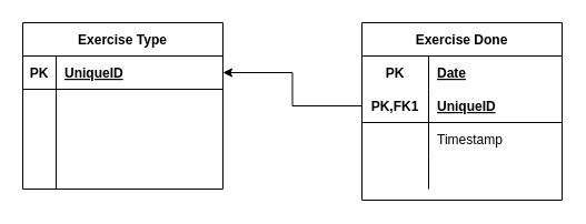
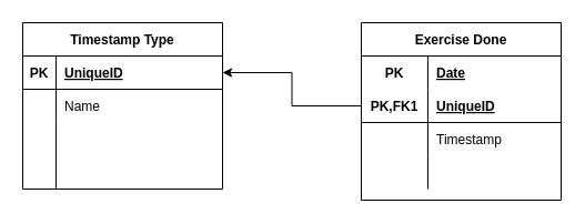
  <mxCell id="0" />
  <mxCell id="1" parent="0" />
- <mxCell id="2" value="Exercise Type" style="shape=table;startSize=30;container=1;collapsible=1;childLayout=tableLayout;fixedRows=1;rowLines=0;fontStyle=1;align=center;resizeLast=1;" vertex="1" parent="1"><mxGeometry x="20" y="20" width="180" height="150" as="geometry" /></mxCell>
+ <mxCell id="2" value="Timestamp Type" style="shape=table;startSize=30;container=1;collapsible=1;childLayout=tableLayout;fixedRows=1;rowLines=0;fontStyle=1;align=center;resizeLast=1;" vertex="1" parent="1"><mxGeometry x="20" y="20" width="180" height="150" as="geometry" /></mxCell>
  <mxCell id="3" value="" style="shape=partialRectangle;collapsible=0;dropTarget=0;pointerEvents=0;fillColor=none;top=0;left=0;bottom=1;right=0;points=[[0,0.5],[1,0.5]];portConstraint=eastwest;" vertex="1" parent="2"><mxGeometry y="30" width="180" height="30" as="geometry" /></mxCell>
  <mxCell id="4" value="PK" style="shape=partialRectangle;connectable=0;fillColor=none;top=0;left=0;bottom=0;right=0;fontStyle=1;overflow=hidden;" vertex="1" parent="3"><mxGeometry width="30" height="30" as="geometry" /></mxCell>
  <mxCell id="5" value="UniqueID" style="shape=partialRectangle;connectable=0;fillColor=none;top=0;left=0;bottom=0;right=0;align=left;spacingLeft=6;fontStyle=5;overflow=hidden;" vertex="1" parent="3"><mxGeometry x="30" width="150" height="30" as="geometry" /></mxCell>
  <mxCell id="6" value="" style="shape=partialRectangle;collapsible=0;dropTarget=0;pointerEvents=0;fillColor=none;top=0;left=0;bottom=0;right=0;points=[[0,0.5],[1,0.5]];portConstraint=eastwest;" vertex="1" parent="2"><mxGeometry y="60" width="180" height="30" as="geometry" /></mxCell>
  <mxCell id="7" value="" style="shape=partialRectangle;connectable=0;fillColor=none;top=0;left=0;bottom=0;right=0;editable=1;overflow=hidden;" vertex="1" parent="6"><mxGeometry width="30" height="30" as="geometry" /></mxCell>
+ <mxCell id="8" value="Name" style="shape=partialRectangle;connectable=0;fillColor=none;top=0;left=0;bottom=0;right=0;align=left;spacingLeft=6;overflow=hidden;" vertex="1" parent="6"><mxGeometry x="30" width="150" height="30" as="geometry" /></mxCell>
  <mxCell id="9" value="" style="shape=partialRectangle;collapsible=0;dropTarget=0;pointerEvents=0;fillColor=none;top=0;left=0;bottom=0;right=0;points=[[0,0.5],[1,0.5]];portConstraint=eastwest;" vertex="1" parent="2"><mxGeometry y="90" width="180" height="30" as="geometry" /></mxCell>
  <mxCell id="10" value="" style="shape=partialRectangle;connectable=0;fillColor=none;top=0;left=0;bottom=0;right=0;editable=1;overflow=hidden;" vertex="1" parent="9"><mxGeometry width="30" height="30" as="geometry" /></mxCell>
  <mxCell id="11" value="" style="shape=partialRectangle;collapsible=0;dropTarget=0;pointerEvents=0;fillColor=none;top=0;left=0;bottom=0;right=0;points=[[0,0.5],[1,0.5]];portConstraint=eastwest;" vertex="1" parent="2"><mxGeometry y="120" width="180" height="30" as="geometry" /></mxCell>
  <mxCell id="12" value="" style="shape=partialRectangle;connectable=0;fillColor=none;top=0;left=0;bottom=0;right=0;editable=1;overflow=hidden;" vertex="1" parent="11"><mxGeometry width="30" height="30" as="geometry" /></mxCell>
  <mxCell id="13" value="" style="shape=partialRectangle;connectable=0;fillColor=none;top=0;left=0;bottom=0;right=0;align=left;spacingLeft=6;overflow=hidden;" vertex="1" parent="11"><mxGeometry x="30" width="150" height="30" as="geometry" /></mxCell>
  <mxCell id="14" style="edgeStyle=orthogonalEdgeStyle;rounded=0;orthogonalLoop=1;jettySize=auto;html=1;exitX=0;exitY=0.5;exitDx=0;exitDy=0;entryX=1;entryY=0.5;entryDx=0;entryDy=0;" edge="1" parent="1" source="19" target="3"><mxGeometry relative="1" as="geometry" /></mxCell>
  <mxCell id="15" value="Exercise Done" style="shape=table;startSize=30;container=1;collapsible=1;childLayout=tableLayout;fixedRows=1;rowLines=0;fontStyle=1;align=center;resizeLast=1;" vertex="1" parent="1"><mxGeometry x="325" y="20" width="180" height="160" as="geometry" /></mxCell>
  <mxCell id="16" value="" style="shape=partialRectangle;collapsible=0;dropTarget=0;pointerEvents=0;fillColor=none;top=0;left=0;bottom=0;right=0;points=[[0,0.5],[1,0.5]];portConstraint=eastwest;" vertex="1" parent="15"><mxGeometry y="30" width="180" height="30" as="geometry" /></mxCell>
  <mxCell id="17" value="PK" style="shape=partialRectangle;connectable=0;fillColor=none;top=0;left=0;bottom=0;right=0;fontStyle=1;overflow=hidden;" vertex="1" parent="16"><mxGeometry width="60" height="30" as="geometry" /></mxCell>
  <mxCell id="18" value="Date" style="shape=partialRectangle;connectable=0;fillColor=none;top=0;left=0;bottom=0;right=0;align=left;spacingLeft=6;fontStyle=5;overflow=hidden;" vertex="1" parent="16"><mxGeometry x="60" width="120" height="30" as="geometry" /></mxCell>
  <mxCell id="19" value="" style="shape=partialRectangle;collapsible=0;dropTarget=0;pointerEvents=0;fillColor=none;top=0;left=0;bottom=1;right=0;points=[[0,0.5],[1,0.5]];portConstraint=eastwest;" vertex="1" parent="15"><mxGeometry y="60" width="180" height="30" as="geometry" /></mxCell>
  <mxCell id="20" value="PK,FK1" style="shape=partialRectangle;connectable=0;fillColor=none;top=0;left=0;bottom=0;right=0;fontStyle=1;overflow=hidden;" vertex="1" parent="19"><mxGeometry width="60" height="30" as="geometry" /></mxCell>
  <mxCell id="21" value="UniqueID" style="shape=partialRectangle;connectable=0;fillColor=none;top=0;left=0;bottom=0;right=0;align=left;spacingLeft=6;fontStyle=5;overflow=hidden;" vertex="1" parent="19"><mxGeometry x="60" width="120" height="30" as="geometry" /></mxCell>
  <mxCell id="22" value="" style="shape=partialRectangle;collapsible=0;dropTarget=0;pointerEvents=0;fillColor=none;top=0;left=0;bottom=0;right=0;points=[[0,0.5],[1,0.5]];portConstraint=eastwest;" vertex="1" parent="15"><mxGeometry y="90" width="180" height="30" as="geometry" /></mxCell>
  <mxCell id="23" value="" style="shape=partialRectangle;connectable=0;fillColor=none;top=0;left=0;bottom=0;right=0;editable=1;overflow=hidden;" vertex="1" parent="22"><mxGeometry width="60" height="30" as="geometry" /></mxCell>
  <mxCell id="24" value="Timestamp" style="shape=partialRectangle;connectable=0;fillColor=none;top=0;left=0;bottom=0;right=0;align=left;spacingLeft=6;overflow=hidden;" vertex="1" parent="22"><mxGeometry x="60" width="120" height="30" as="geometry" /></mxCell>
  <mxCell id="25" value="" style="shape=partialRectangle;collapsible=0;dropTarget=0;pointerEvents=0;fillColor=none;top=0;left=0;bottom=0;right=0;points=[[0,0.5],[1,0.5]];portConstraint=eastwest;" vertex="1" parent="15"><mxGeometry y="120" width="180" height="30" as="geometry" /></mxCell>
  <mxCell id="26" value="" style="shape=partialRectangle;connectable=0;fillColor=none;top=0;left=0;bottom=0;right=0;editable=1;overflow=hidden;" vertex="1" parent="25"><mxGeometry width="60" height="30" as="geometry" /></mxCell>
  <mxCell id="27" value="" style="shape=partialRectangle;connectable=0;fillColor=none;top=0;left=0;bottom=0;right=0;align=left;spacingLeft=6;overflow=hidden;" vertex="1" parent="25"><mxGeometry x="60" width="120" height="30" as="geometry" /></mxCell>
